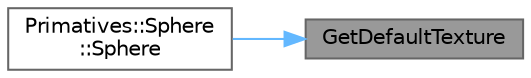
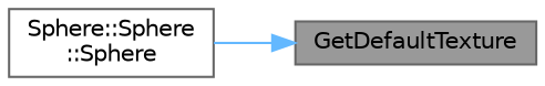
  digraph {
    rankdir=RL
    node [fontname=Helvetica fontsize=10 shape=box style=filled]
    n1 [color=gray40 fillcolor=grey60 fontcolor=black height=0.2 label=GetDefaultTexture width=0.4]
-   n2 [color=grey40 fillcolor=white height=0.2 label="Primatives::Sphere\l::Sphere" width=0.4]
+   n2 [color=grey40 fillcolor=white height=0.2 label="Sphere::Sphere\l::Sphere" width=0.4]
    n1 -> n2 [color=steelblue1 dir=back fontname=Helvetica fontsize=10 labelfontname=Helvetica labelfontsize=10 style=solid]
  }
